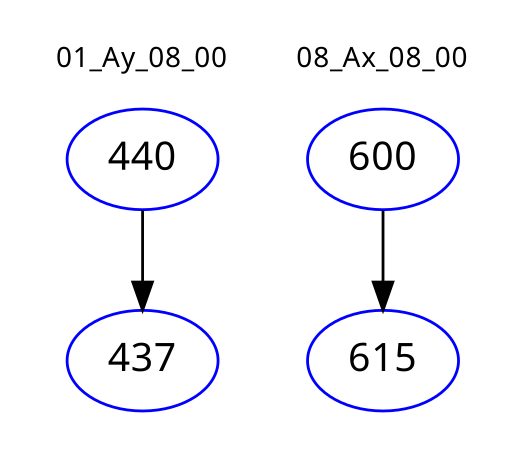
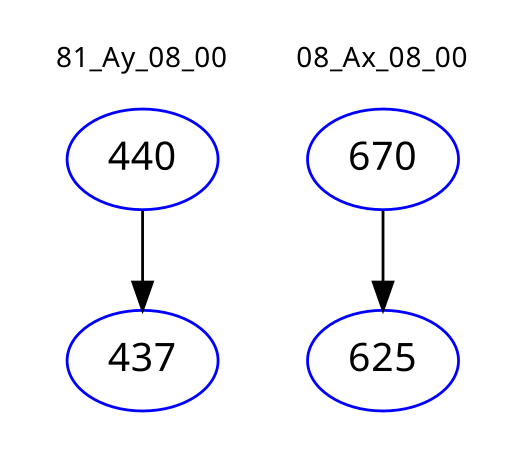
  digraph {
    fontname="Noto Sans"
    node [color=blue fontname="Noto Sans"]
    edge [color=black fontname="Noto Sans"]
    n1 [label=440]
    n2 [label=437]
-   n3 [label=600]
-   n4 [label=615]
+   n3 [label=670]
+   n4 [label=625]
    subgraph cluster_1 {
      color=white
      fontsize=10
-     label="01_Ay_08_00"
+     label="81_Ay_08_00"
      n1
      n2
    }
    subgraph cluster_2 {
      color=white
      fontsize=10
      label="08_Ax_08_00"
      n3
      n4
    }
    n1 -> n2
    n3 -> n4
  }
